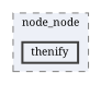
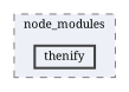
  digraph {
    compound=true
    fontname="Noto Serif"
    n1 [color=grey25 fillcolor="#edf0f7" fontname="Noto Serif" fontsize=10 height=0.2 label=thenify shape=box style="filled,bold" width=0.4]
    subgraph cluster_1 {
      bgcolor="#edf0f7"
      fontsize=10
-     label=node_node
+     label=node_modules
      pencolor=grey50
      style="filled,dashed"
      n1
    }
  }
